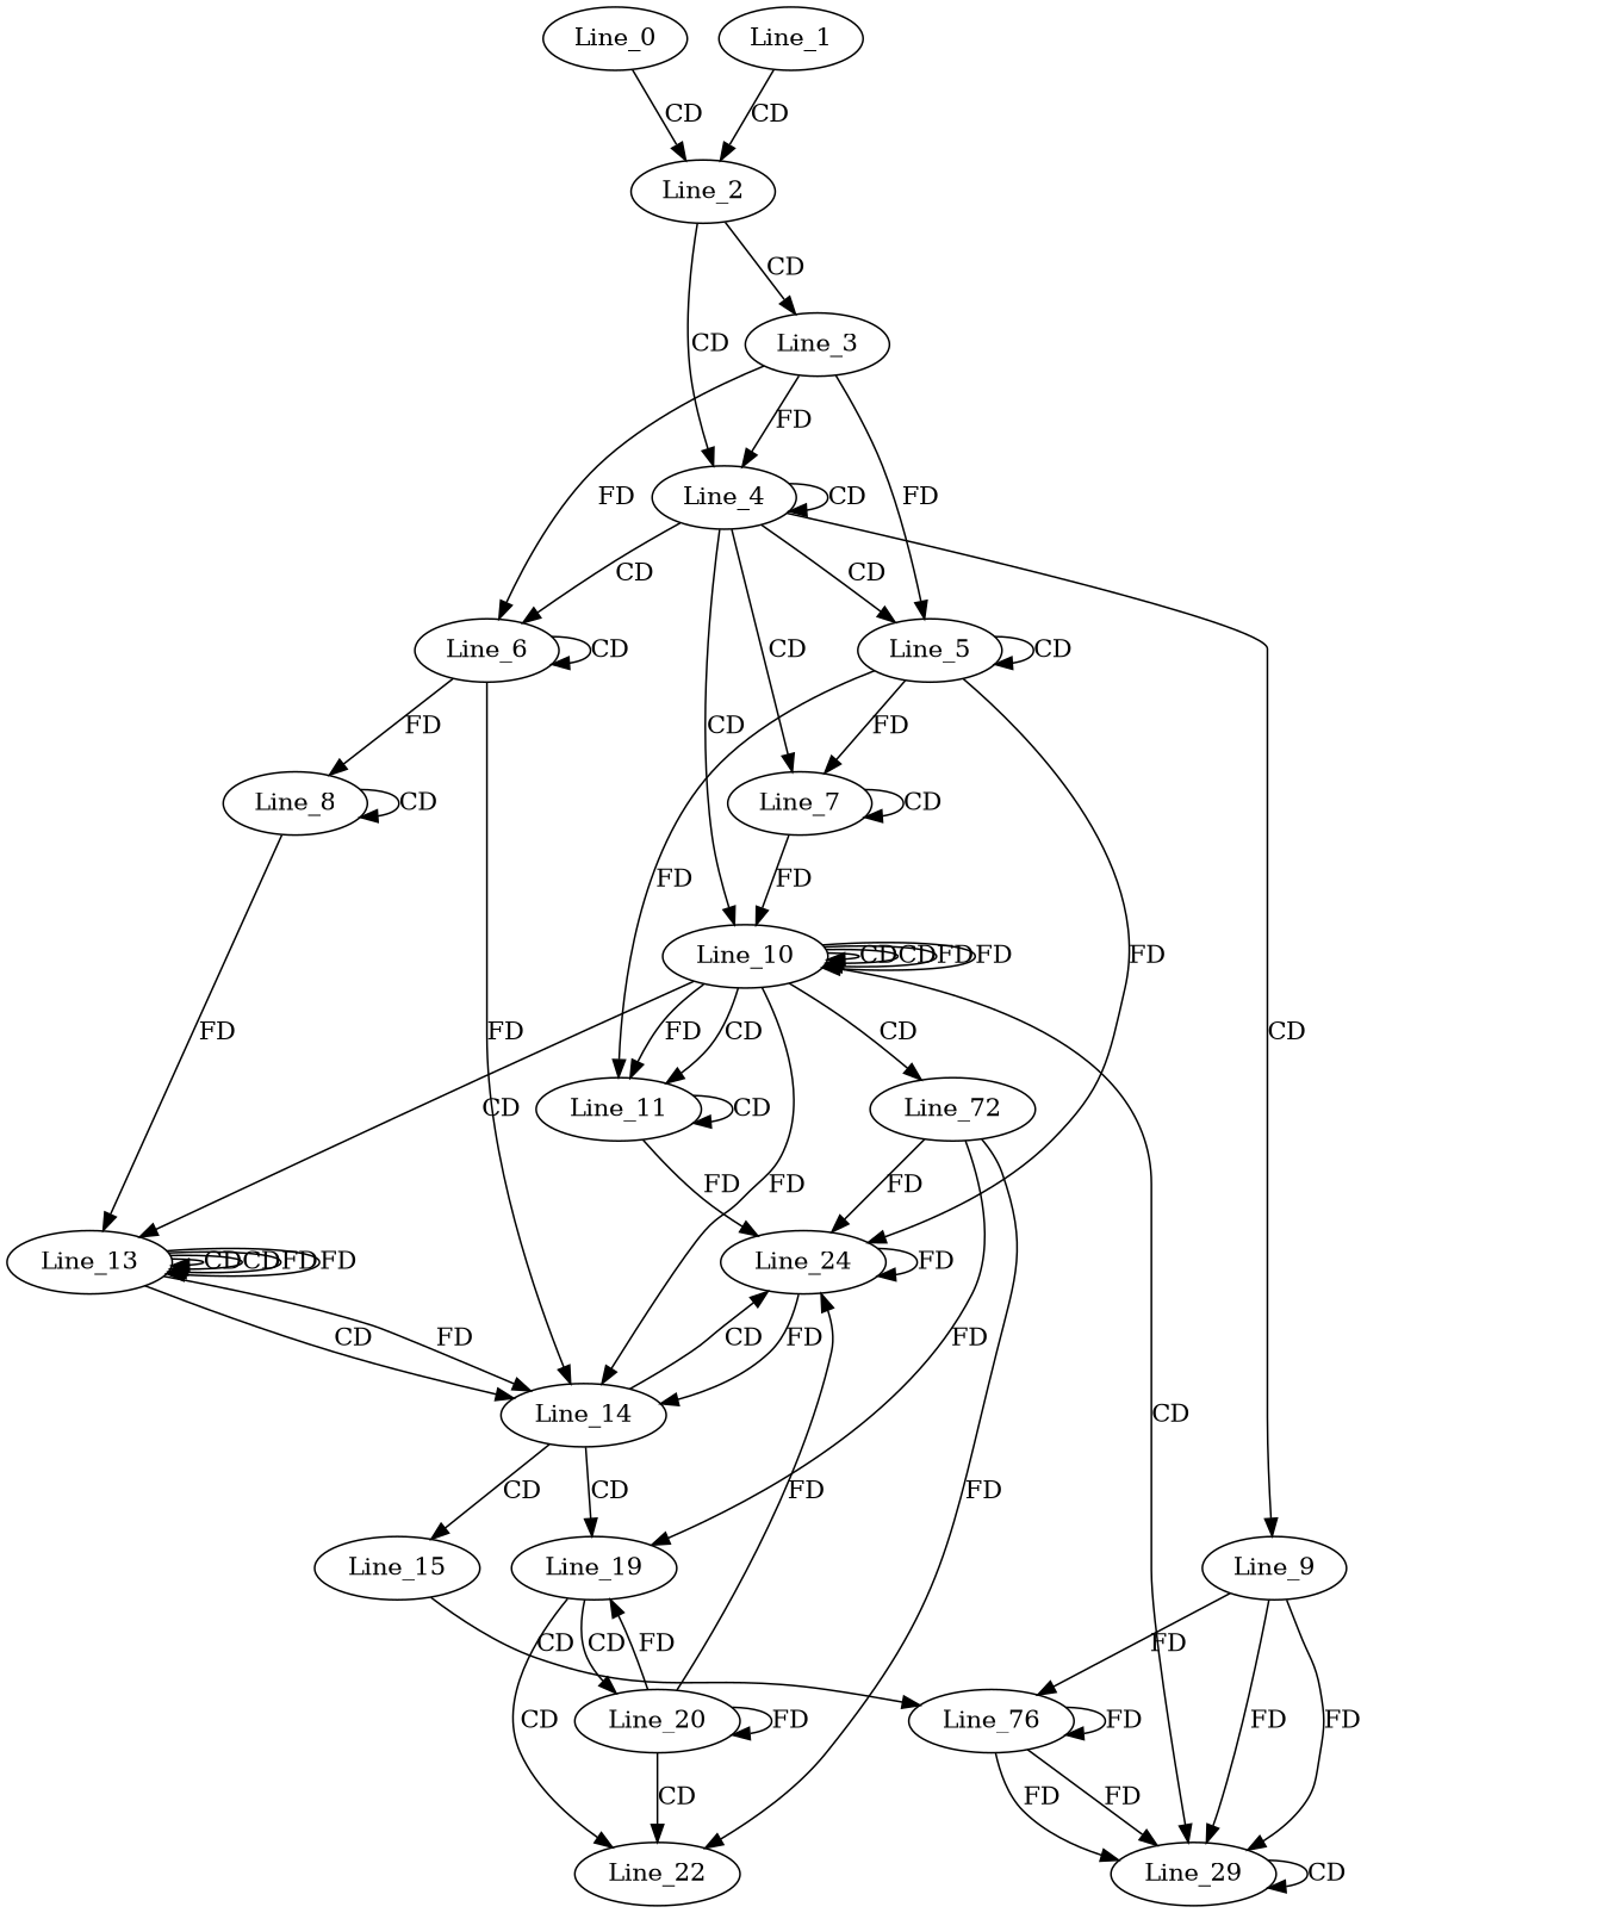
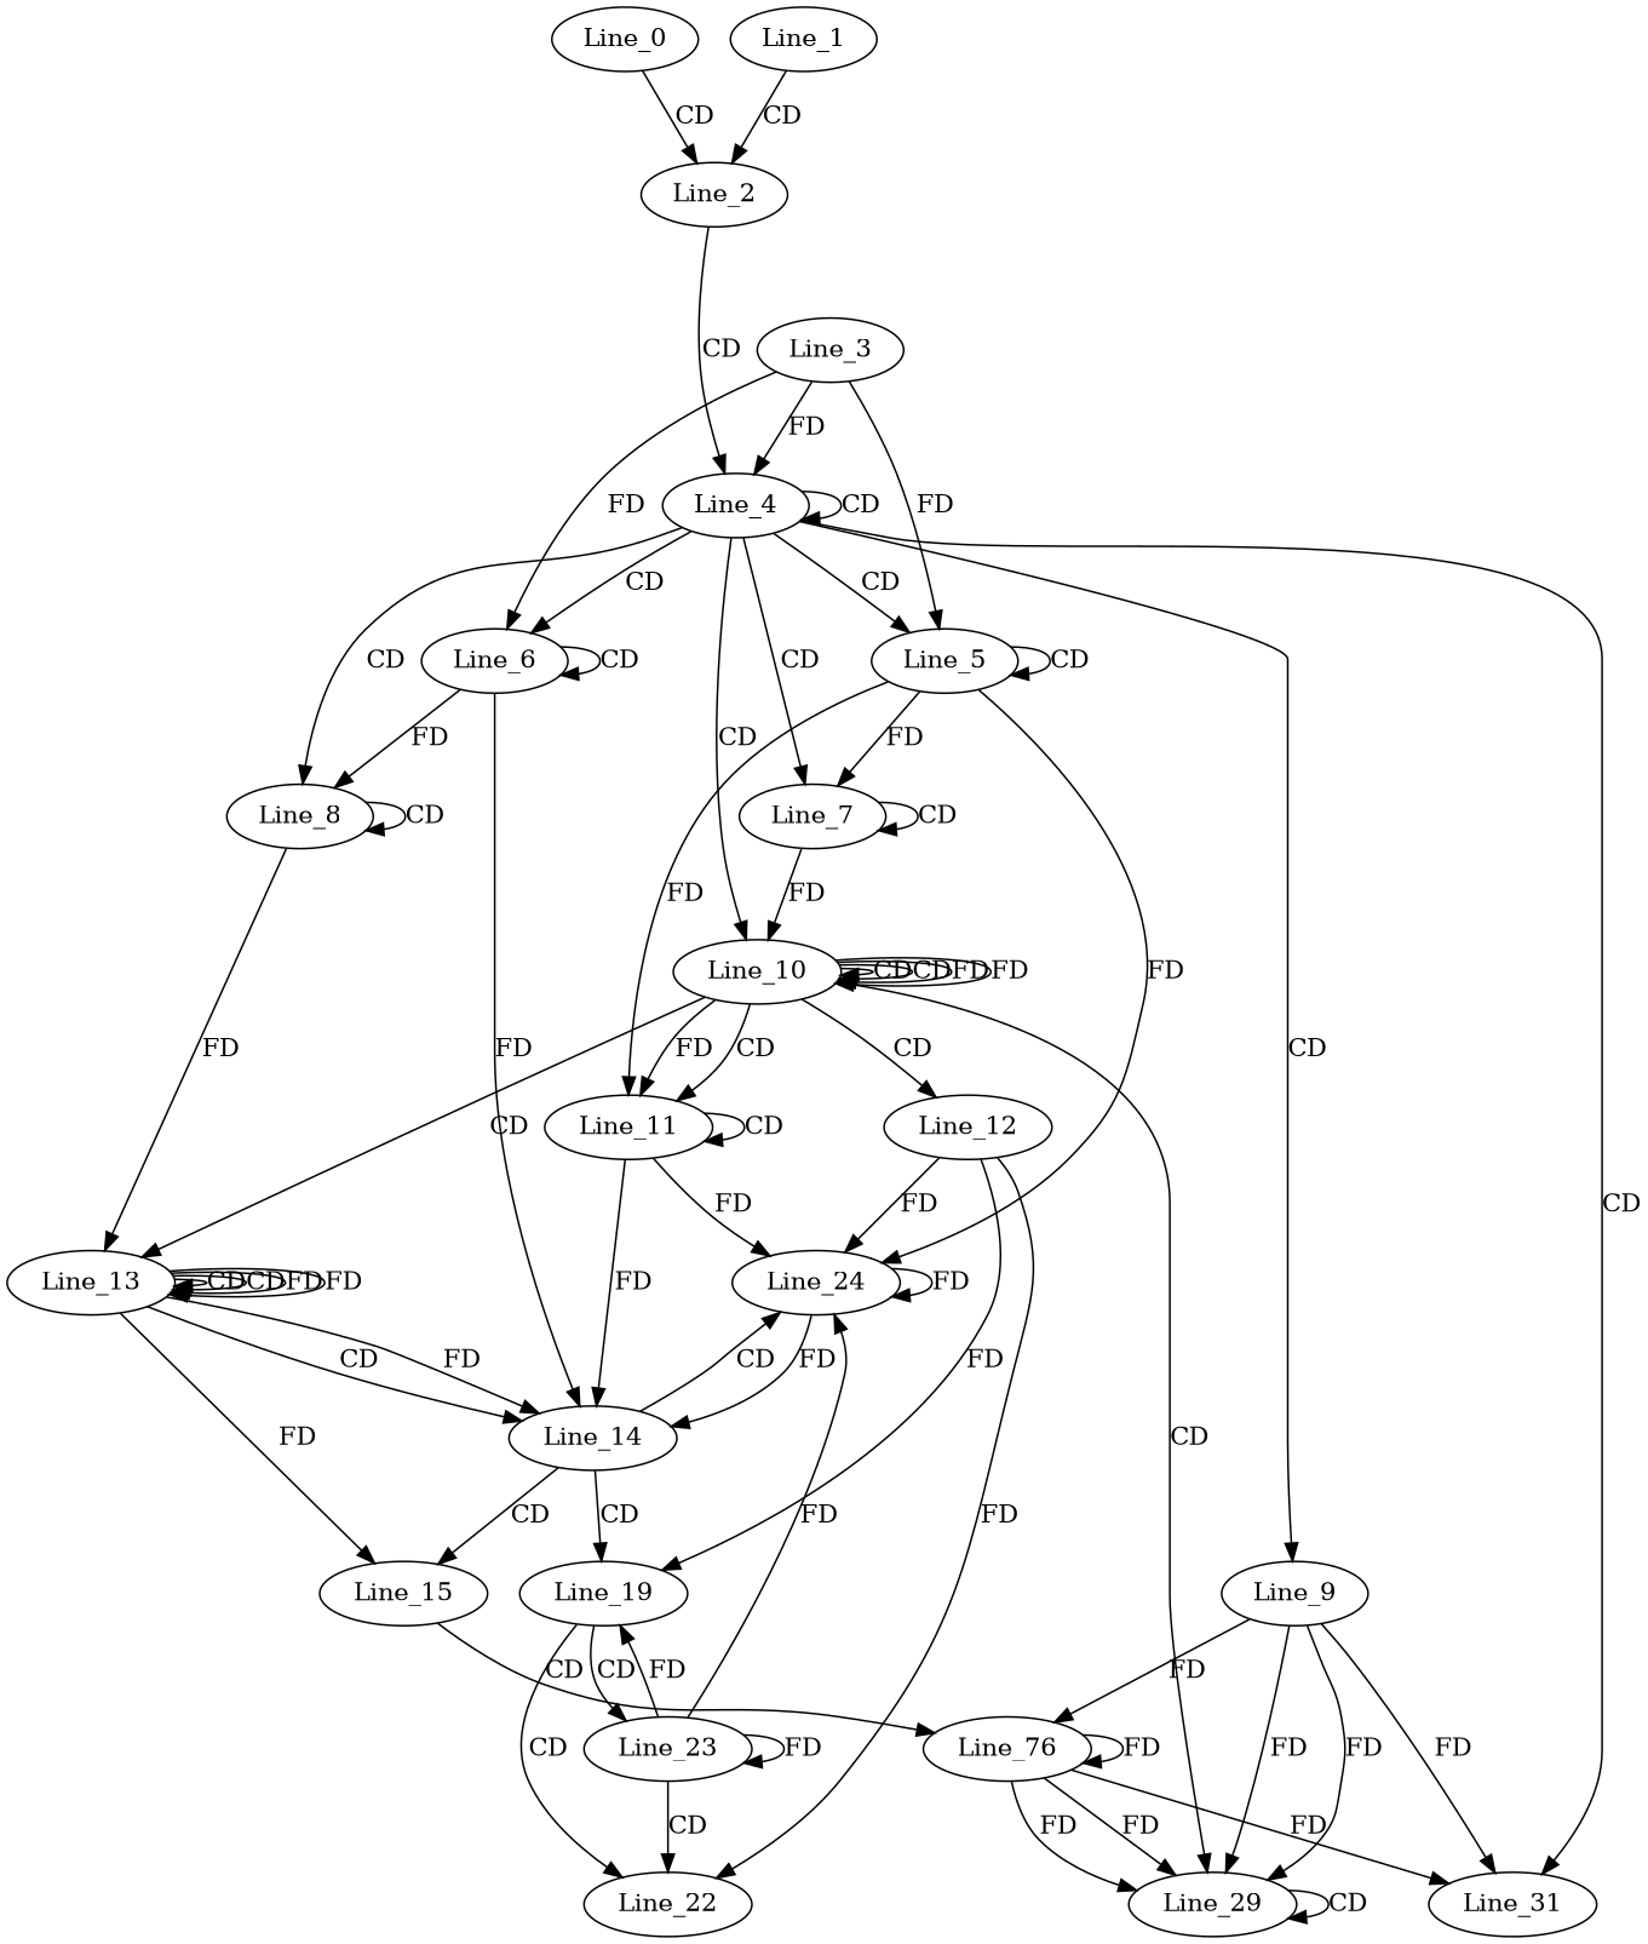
  digraph {
    Line_0
    Line_2
    Line_1
    Line_3
    Line_4
    Line_5
    Line_6
    Line_7
    Line_8
    Line_9
    Line_10
+   Line_31
    Line_11
    Line_24
    Line_14
    Line_13
    n17 [label=Line_76]
    Line_29
-   Line_12 [label=Line_72]
+   Line_12
    Line_19
    Line_15
    Line_22
-   Line_20
+   Line_20 [label=Line_23]
    Line_0 -> Line_2 [label=CD]
-   Line_2 -> Line_3 [label=CD]
    Line_2 -> Line_4 [label=CD]
    Line_1 -> Line_2 [label=CD]
    Line_3 -> Line_4 [label=FD]
    Line_3 -> Line_5 [label=FD]
    Line_3 -> Line_6 [label=FD]
    Line_4 -> Line_4 [label=CD]
    Line_4 -> Line_5 [label=CD]
    Line_4 -> Line_6 [label=CD]
    Line_4 -> Line_7 [label=CD]
+   Line_4 -> Line_8 [label=CD]
    Line_4 -> Line_9 [label=CD]
    Line_4 -> Line_10 [label=CD]
+   Line_4 -> Line_31 [label=CD]
    Line_5 -> Line_5 [label=CD]
    Line_5 -> Line_7 [label=FD]
    Line_5 -> Line_11 [label=FD]
    Line_5 -> Line_24 [label=FD]
    Line_6 -> Line_6 [label=CD]
    Line_6 -> Line_8 [label=FD]
    Line_6 -> Line_14 [label=FD]
    Line_7 -> Line_7 [label=CD]
    Line_7 -> Line_10 [label=FD]
    Line_8 -> Line_8 [label=CD]
    Line_8 -> Line_13 [label=FD]
+   Line_9 -> Line_31 [label=FD]
    Line_9 -> n17 [label=FD]
    Line_9 -> Line_29 [label=FD]
    Line_9 -> Line_29 [label=FD]
    Line_10 -> Line_10 [label=CD]
    Line_10 -> Line_10 [label=CD]
    Line_10 -> Line_10 [label=FD]
    Line_10 -> Line_10 [label=FD]
    Line_10 -> Line_11 [label=CD]
    Line_10 -> Line_11 [label=FD]
    Line_10 -> Line_13 [label=CD]
    Line_10 -> Line_29 [label=CD]
    Line_10 -> Line_12 [label=CD]
    Line_11 -> Line_11 [label=CD]
    Line_11 -> Line_24 [label=FD]
-   Line_10 -> Line_14 [label=FD]
+   Line_11 -> Line_14 [label=FD]
    Line_24 -> Line_24 [label=FD]
    Line_24 -> Line_14 [label=FD]
    Line_14 -> Line_24 [label=CD]
    Line_14 -> Line_19 [label=CD]
    Line_14 -> Line_15 [label=CD]
    Line_13 -> Line_14 [label=CD]
    Line_13 -> Line_14 [label=FD]
    Line_13 -> Line_13 [label=CD]
    Line_13 -> Line_13 [label=CD]
    Line_13 -> Line_13 [label=FD]
    Line_13 -> Line_13 [label=FD]
+   Line_13 -> Line_15 [label=FD]
+   n17 -> Line_31 [label=FD]
    n17 -> n17 [label=FD]
    n17 -> Line_29 [label=FD]
    n17 -> Line_29 [label=FD]
    Line_29 -> Line_29 [label=CD]
    Line_12 -> Line_24 [label=FD]
    Line_12 -> Line_19 [label=FD]
    Line_12 -> Line_22 [label=FD]
    Line_19 -> Line_22 [label=CD]
    Line_19 -> Line_20 [label=CD]
    Line_15 -> n17 [label=CD]
    Line_20 -> Line_24 [label=FD]
    Line_20 -> Line_19 [label=FD]
    Line_20 -> Line_22 [label=CD]
    Line_20 -> Line_20 [label=FD]
  }
